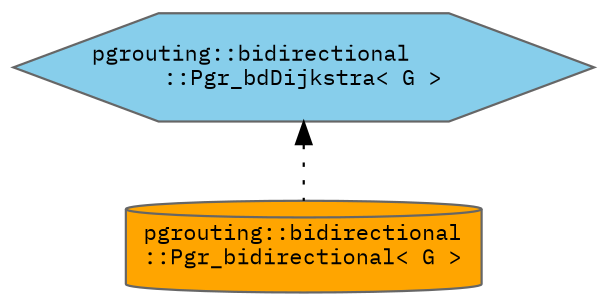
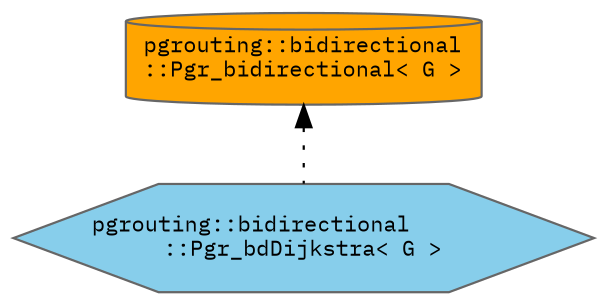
  digraph {
    fontname="IBM Plex Mono"
    node [color=gray40 fontname="IBM Plex Mono" fontsize=10 style=filled]
    n1 [fillcolor=skyblue fontcolor=black height=0.2 label="pgrouting::bidirectional\l::Pgr_bdDijkstra\< G \>" shape=hexagon width=0.4]
    n2 [fillcolor=orange height=0.2 label="pgrouting::bidirectional\l::Pgr_bidirectional\< G \>" shape=cylinder width=0.4]
-   n1 -> n2 [color=black dir=back fontname="IBM Plex Mono" fontsize=10 labelfontname=Helvetica labelfontsize=10 style=dotted]
+   n2 -> n1 [color=black dir=back fontname="IBM Plex Mono" fontsize=10 labelfontname=Helvetica labelfontsize=10 style=dotted]
  }
